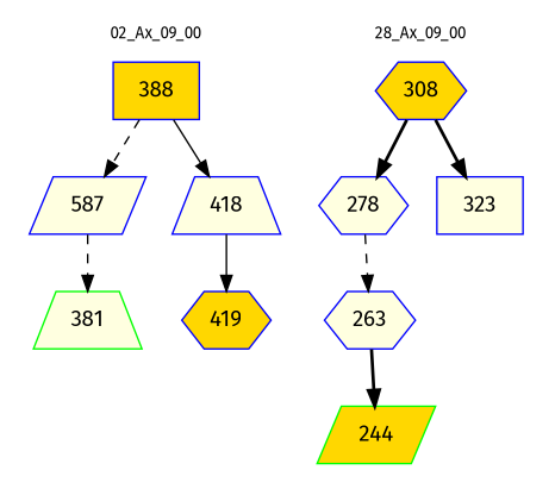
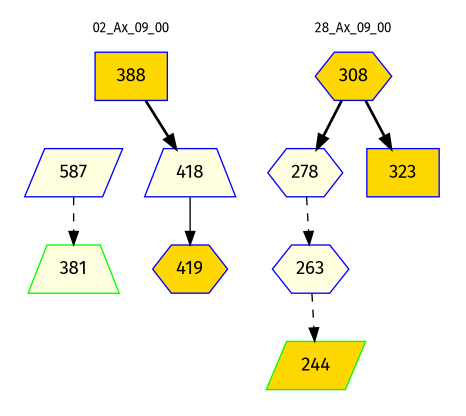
  digraph {
    fontname="Fira Sans"
    node [color=blue fillcolor=lightyellow fontname="Fira Sans" shape=hexagon style=filled]
    edge [color=black fontname="Fira Sans" style=dashed]
    n1 [fillcolor=gold label=388 shape=box]
    n2 [label=587 shape=parallelogram]
    n3 [label=418 shape=trapezium]
    n4 [color=green label=381 shape=trapezium]
    n5 [fillcolor=gold label=419]
    n6 [label=278]
    n7 [label=263]
    n8 [fillcolor=gold label=308]
    n9 [color=green fillcolor=gold label=244 shape=parallelogram]
-   n10 [label=323 shape=box]
+   n10 [fillcolor=gold label=323 shape=box]
    subgraph cluster_1 {
      color=white
      fontsize=10
      label="02_Ax_09_00"
      n1
      n2
      n3
      n4
      n5
    }
    subgraph cluster_2 {
      color=white
      fontsize=10
      label="28_Ax_09_00"
      n6
      n7
      n8
      n9
      n10
    }
-   n1 -> n2
-   n1 -> n3 [style=solid]
+   n1 -> n3 [style=bold]
    n2 -> n4
    n3 -> n5 [style=solid]
    n6 -> n7
-   n7 -> n9 [style=bold]
+   n7 -> n9
    n8 -> n6 [style=bold]
    n8 -> n10 [style=bold]
  }
